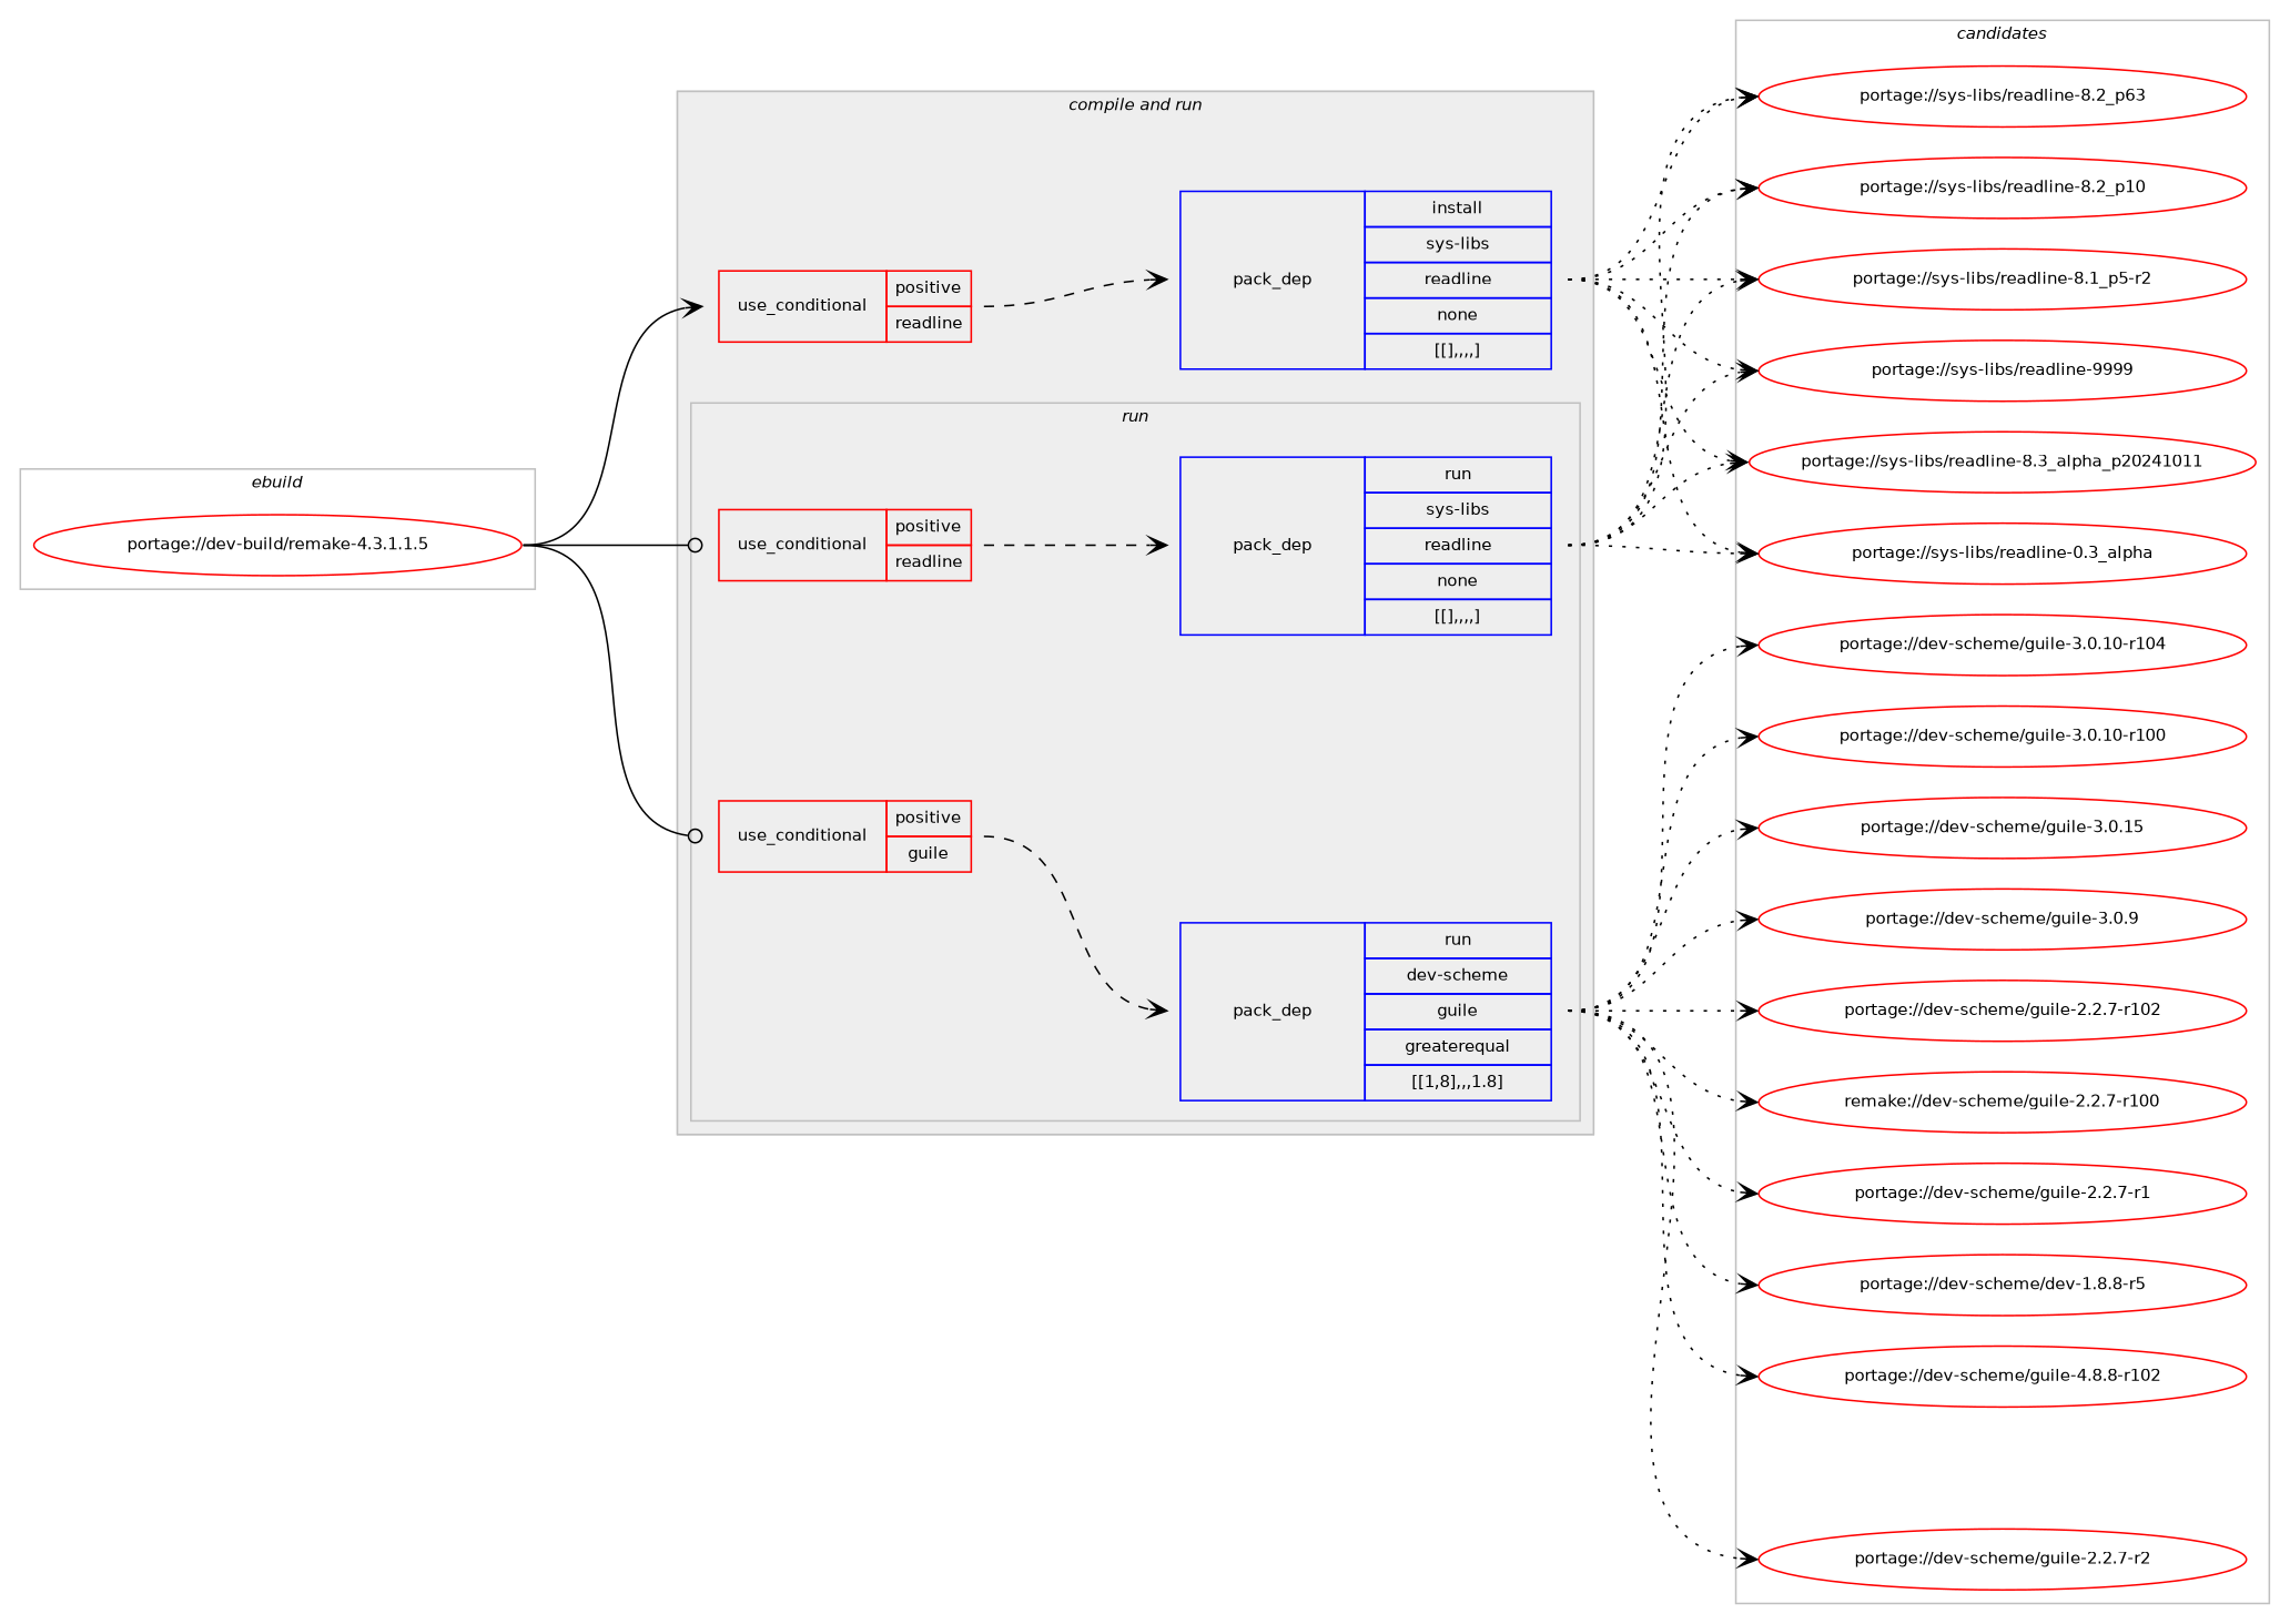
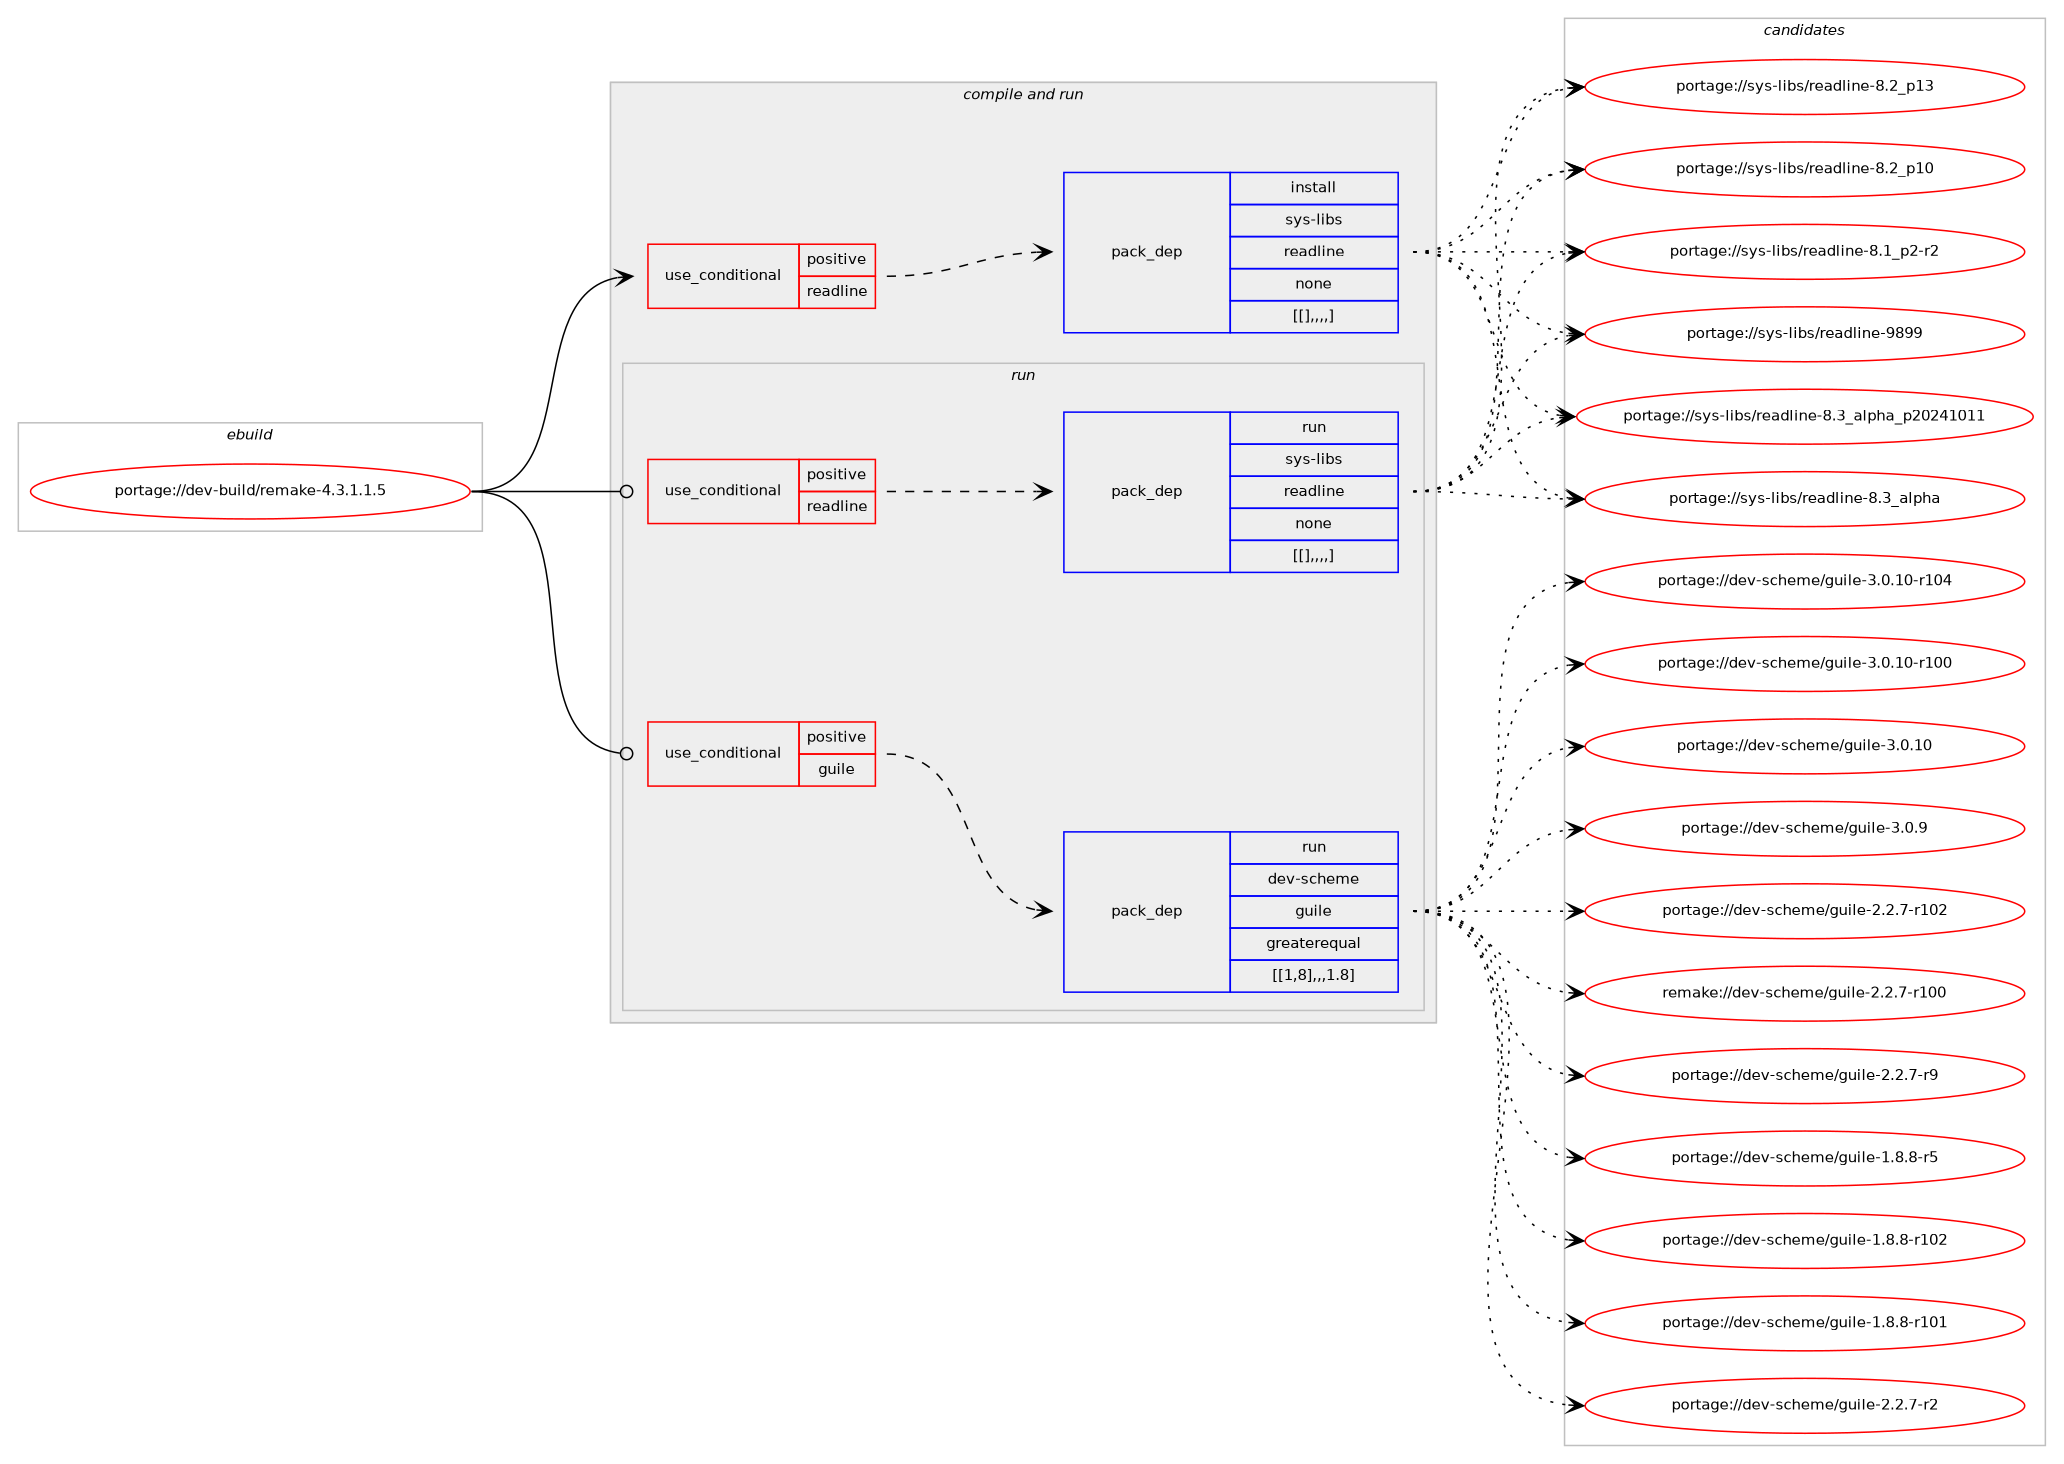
  digraph {
    compound=true
    concentrate=true
    fontname=Helvetica
    fontsize=10
    newrank=true
    rankdir=LR
    ranksep=1.5
    node [color=red fontname=Helvetica fontsize=10]
    edge [arrowhead=vee headport=w style=dotted tailport=e weight=100]
    n1 [label="portage://dev-build/remake-4.3.1.1.5" width=4]
    n2 [color=blue label=<<TABLE BORDER="0" CELLBORDER="1" CELLSPACING="0" CELLPADDING="4" WIDTH="220"><TR><TD ROWSPAN="6" CELLPADDING="30">pack_dep</TD></TR><TR><TD WIDTH="110">install</TD></TR><TR><TD>sys-libs</TD></TR><TR><TD>readline</TD></TR><TR><TD>none</TD></TR><TR><TD>[[],,,,]</TD></TR></TABLE>> shape=none]
    n3 [label=<<TABLE BORDER="0" CELLBORDER="1" CELLSPACING="0" CELLPADDING="4"><TR><TD ROWSPAN="3" CELLPADDING="10">use_conditional</TD></TR><TR><TD>positive</TD></TR><TR><TD>readline</TD></TR></TABLE>> shape=none]
    n4 [color=blue label=<<TABLE BORDER="0" CELLBORDER="1" CELLSPACING="0" CELLPADDING="4" WIDTH="220"><TR><TD ROWSPAN="6" CELLPADDING="30">pack_dep</TD></TR><TR><TD WIDTH="110">run</TD></TR><TR><TD>dev-scheme</TD></TR><TR><TD>guile</TD></TR><TR><TD>greaterequal</TD></TR><TR><TD>[[1,8],,,1.8]</TD></TR></TABLE>> shape=none]
    n5 [label=<<TABLE BORDER="0" CELLBORDER="1" CELLSPACING="0" CELLPADDING="4"><TR><TD ROWSPAN="3" CELLPADDING="10">use_conditional</TD></TR><TR><TD>positive</TD></TR><TR><TD>guile</TD></TR></TABLE>> shape=none]
    n6 [color=blue label=<<TABLE BORDER="0" CELLBORDER="1" CELLSPACING="0" CELLPADDING="4" WIDTH="220"><TR><TD ROWSPAN="6" CELLPADDING="30">pack_dep</TD></TR><TR><TD WIDTH="110">run</TD></TR><TR><TD>sys-libs</TD></TR><TR><TD>readline</TD></TR><TR><TD>none</TD></TR><TR><TD>[[],,,,]</TD></TR></TABLE>> shape=none]
    n7 [label=<<TABLE BORDER="0" CELLBORDER="1" CELLSPACING="0" CELLPADDING="4"><TR><TD ROWSPAN="3" CELLPADDING="10">use_conditional</TD></TR><TR><TD>positive</TD></TR><TR><TD>readline</TD></TR></TABLE>> shape=none]
-   n8 [label="portage://sys-libs/readline-9999" width=4]
+   n8 [label="portage://sys-libs/readline-9899" width=4]
    n9 [label="portage://sys-libs/readline-8.3_alpha_p20241011" width=4]
-   n10 [label="portage://sys-libs/readline-0.3_alpha" width=4]
-   n11 [label="portage://sys-libs/readline-8.2_p63" width=4]
+   n10 [label="portage://sys-libs/readline-8.3_alpha" width=4]
+   n11 [label="portage://sys-libs/readline-8.2_p13" width=4]
    n12 [label="portage://sys-libs/readline-8.2_p10" width=4]
-   n13 [label="portage://sys-libs/readline-8.1_p5-r2" width=4]
+   n13 [label="portage://sys-libs/readline-8.1_p2-r2" width=4]
    n14 [label="portage://dev-scheme/guile-3.0.10-r104" width=4]
    n15 [label="portage://dev-scheme/guile-3.0.10-r100" width=4]
-   n16 [label="portage://dev-scheme/guile-3.0.15" width=4]
+   n16 [label="portage://dev-scheme/guile-3.0.10" width=4]
    n17 [label="portage://dev-scheme/guile-3.0.9" width=4]
    n18 [label="portage://dev-scheme/guile-2.2.7-r2" width=4]
    n19 [label="portage://dev-scheme/guile-2.2.7-r102" width=4]
    n20 [label="remake://dev-scheme/guile-2.2.7-r100" width=4]
-   n21 [label="portage://dev-scheme/guile-2.2.7-r1" width=4]
-   n22 [label="portage://dev-scheme/dev-1.8.8-r5" width=4]
-   n23 [label="portage://dev-scheme/guile-4.8.8-r102" width=4]
+   n21 [label="portage://dev-scheme/guile-2.2.7-r9" width=4]
+   n22 [label="portage://dev-scheme/guile-1.8.8-r5" width=4]
+   n23 [label="portage://dev-scheme/guile-1.8.8-r102" width=4]
+   n24 [label="portage://dev-scheme/guile-1.8.8-r101" width=4]
    subgraph cluster_1 {
      color=gray
      label=<<i>ebuild</i>>
      n1
    }
    subgraph cluster_2 {
      color=gray
      label=<<i>dependencies</i>>
      subgraph cluster_3 {
        color=gray
        fillcolor="#eeeeee"
        label=<<i>compile</i>>
        style=filled
        subgraph sub_4 {
          color=gray
          fillcolor="#eeeeee"
          label=<<i>compile</i>>
          style=filled
          n3
          subgraph sub_5 {
            color=gray
            fillcolor="#eeeeee"
            label=<<i>compile</i>>
            style=filled
            n2
          }
        }
      }
      subgraph cluster_6 {
        color=gray
        fillcolor="#eeeeee"
        label=<<i>compile and run</i>>
        style=filled
      }
      subgraph cluster_7 {
        color=gray
        fillcolor="#eeeeee"
        label=<<i>run</i>>
        style=filled
        subgraph sub_8 {
          color=gray
          fillcolor="#eeeeee"
          label=<<i>run</i>>
          style=filled
          n5
          subgraph sub_9 {
            color=gray
            fillcolor="#eeeeee"
            label=<<i>run</i>>
            style=filled
            n4
          }
        }
        subgraph sub_10 {
          color=gray
          fillcolor="#eeeeee"
          label=<<i>run</i>>
          style=filled
          n7
          subgraph sub_11 {
            color=gray
            fillcolor="#eeeeee"
            label=<<i>run</i>>
            style=filled
            n6
          }
        }
      }
    }
    subgraph cluster_12 {
      color=gray
      label=<<i>candidates</i>>
      rank=same
      subgraph sub_13 {
        color=black
        label=<<i>candidates</i>>
        nodesep=1
        rank=same
        n8
        n9
        n10
        n11
        n12
        n13
      }
      subgraph sub_14 {
        color=black
        label=<<i>candidates</i>>
        nodesep=1
        rank=same
        n14
        n15
        n16
        n17
        n18
        n19
        n20
        n21
        n22
        n23
+       n24
      }
      subgraph sub_15 {
        color=black
        label=<<i>candidates</i>>
        nodesep=1
        rank=same
        n8
        n9
        n10
        n11
        n12
        n13
      }
    }
    n1 -> n3 [style=solid weight=20]
    n1 -> n5 [arrowhead=odot style=solid weight=20]
    n1 -> n7 [arrowhead=odot style=solid weight=20]
    n2 -> n8
    n2 -> n9
    n2 -> n10
    n2 -> n11
    n2 -> n12
    n2 -> n13
    n3 -> n2 [style=dashed weight=20]
    n4 -> n14
    n4 -> n15
    n4 -> n16
    n4 -> n17
    n4 -> n18
    n4 -> n19
    n4 -> n20
    n4 -> n21
    n4 -> n22
    n4 -> n23
+   n4 -> n24
    n5 -> n4 [style=dashed weight=20]
    n6 -> n8
    n6 -> n9
    n6 -> n10
    n6 -> n11
    n6 -> n12
    n6 -> n13
    n7 -> n6 [style=dashed weight=20]
  }
